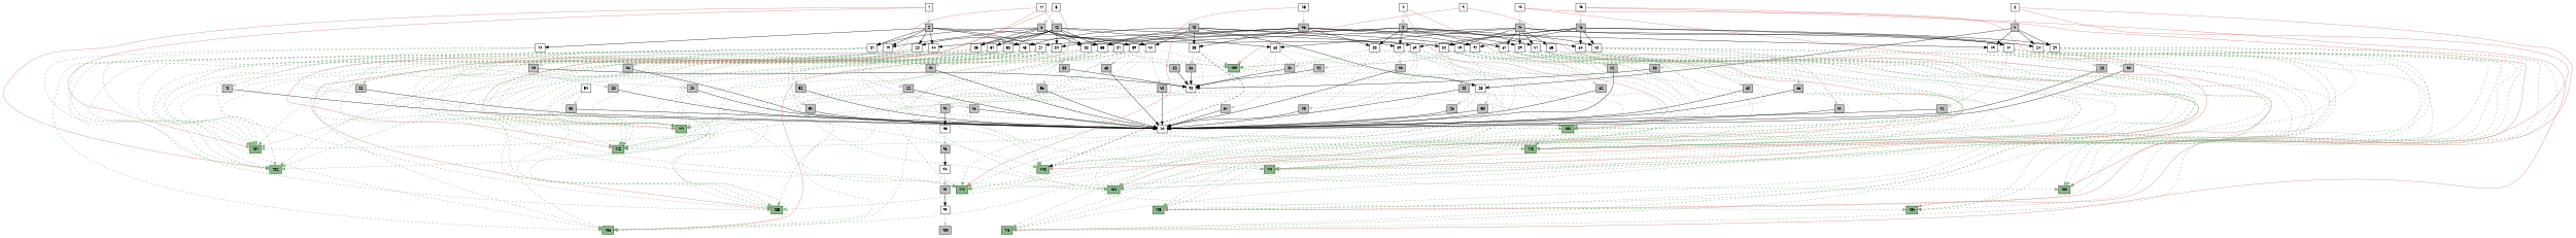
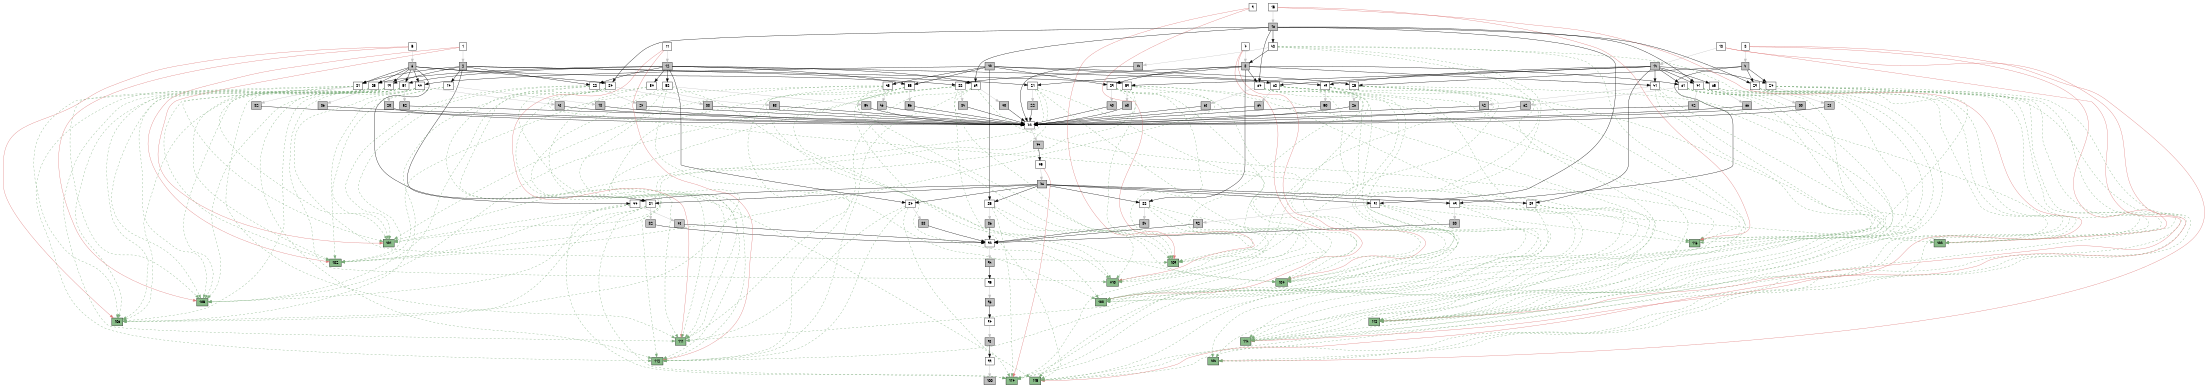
  strict digraph {
    fontname="Patrick Hand"
    node [fontname="Patrick Hand" shape=rect style=filled]
    edge [color="#77aa77" fontname="Patrick Hand"]
    1 [height=0 width=0 style=""]
    2 [fillcolor=gray height=0.1 width=0.1]
    101 [fillcolor="#88bb88" height=0.1 width=0.1]
    102 [fillcolor="#88bb88" height=0.1 width=0.1]
    17 [height=0 width=0 style=""]
    19 [height=0 width=0 style=""]
    21 [height=0 width=0 style=""]
    23 [height=0 width=0 style=""]
    31 [height=0 width=0 style=""]
    45 [height=0 width=0 style=""]
    59 [height=0 width=0 style=""]
    77 [height=0 width=0 style=""]
    18 [fillcolor=gray height=0.1 width=0.1]
    105 [fillcolor="#88bb88" height=0.1 width=0.1]
    106 [fillcolor="#88bb88" height=0.1 width=0.1]
    20 [fillcolor=gray height=0.1 width=0.1]
    107 [fillcolor="#88bb88" height=0.1 width=0.1]
    108 [fillcolor="#88bb88" height=0.1 width=0.1]
    22 [fillcolor=gray height=0.1 width=0.1]
    111 [fillcolor="#88bb88" height=0.1 width=0.1]
    112 [fillcolor="#88bb88" height=0.1 width=0.1]
    24 [fillcolor=gray height=0.1 width=0.1]
    32 [fillcolor=gray height=0.1 width=0.1]
    109 [fillcolor="#88bb88" height=0.1 width=0.1]
    n25 [fillcolor="#88bb88" height=0.1 label=710 width=0.1]
    46 [fillcolor=gray height=0.1 width=0.1]
    113 [fillcolor="#88bb88" height=0.1 width=0.1]
    114 [fillcolor="#88bb88" height=0.1 width=0.1]
    60 [fillcolor=gray height=0.1 width=0.1]
    117 [fillcolor="#88bb88" height=0.1 width=0.1]
    78 [fillcolor=gray height=0.1 width=0.1]
    73 [height=0 width=0 style=""]
    93 [height=0 width=0 style=""]
    3 [height=0 width=0 style=""]
    4 [fillcolor=gray height=0.1 width=0.1]
    103 [fillcolor="#88bb88" height=0.1 width=0.1]
    104 [fillcolor="#88bb88" height=0.1 width=0.1]
    25 [height=0 width=0 style=""]
    27 [height=0 width=0 style=""]
    29 [height=0 width=0 style=""]
    79 [height=0 width=0 style=""]
    26 [fillcolor=gray height=0.1 width=0.1]
    28 [fillcolor=gray height=0.1 width=0.1]
    115 [fillcolor="#88bb88" height=0.1 width=0.1]
    116 [fillcolor="#88bb88" height=0.1 width=0.1]
    30 [fillcolor=gray height=0.1 width=0.1]
    80 [fillcolor=gray height=0.1 width=0.1]
    5 [height=0 width=0 style=""]
    6 [fillcolor=gray height=0.1 width=0.1]
    33 [height=0 width=0 style=""]
    35 [height=0 width=0 style=""]
    37 [height=0 width=0 style=""]
    47 [height=0 width=0 style=""]
    51 [height=0 width=0 style=""]
    81 [height=0 width=0 style=""]
    34 [fillcolor=gray height=0.1 width=0.1]
    36 [fillcolor=gray height=0.1 width=0.1]
    38 [fillcolor=gray height=0.1 width=0.1]
    48 [fillcolor=gray height=0.1 width=0.1]
    52 [fillcolor=gray height=0.1 width=0.1]
    82 [fillcolor=gray height=0.1 width=0.1]
    7 [height=0 width=0 style=""]
    8 [fillcolor=gray height=0.1 width=0.1]
    39 [height=0 width=0 style=""]
    41 [height=0 width=0 style=""]
    43 [height=0 width=0 style=""]
    61 [height=0 width=0 style=""]
    67 [height=0 width=0 style=""]
    83 [height=0 width=0 style=""]
    40 [fillcolor=gray height=0.1 width=0.1]
    42 [fillcolor=gray height=0.1 width=0.1]
    44 [fillcolor=gray height=0.1 width=0.1]
    53 [height=0 width=0 style=""]
    54 [fillcolor=gray height=0.1 width=0.1]
    62 [fillcolor=gray height=0.1 width=0.1]
    68 [fillcolor=gray height=0.1 width=0.1]
    84 [fillcolor=gray height=0.1 width=0.1]
    9 [height=0 width=0 style=""]
    10 [fillcolor=gray height=0.1 width=0.1]
    49 [height=0 width=0 style=""]
    55 [height=0 width=0 style=""]
    85 [height=0 width=0 style=""]
    50 [fillcolor=gray height=0.1 width=0.1]
    56 [fillcolor=gray height=0.1 width=0.1]
    86 [fillcolor=gray height=0.1 width=0.1]
    11 [height=0 width=0 style=""]
    12 [fillcolor=gray height=0.1 width=0.1]
    57 [height=0 width=0 style=""]
    63 [height=0 width=0 style=""]
    69 [height=0 width=0 style=""]
    87 [height=0 width=0 style=""]
    58 [fillcolor=gray height=0.1 width=0.1]
    64 [fillcolor=gray height=0.1 width=0.1]
    70 [fillcolor=gray height=0.1 width=0.1]
    88 [fillcolor=gray height=0.1 width=0.1]
    13 [height=0 width=0 style=""]
    14 [fillcolor=gray height=0.1 width=0.1]
    65 [height=0 width=0 style=""]
    71 [height=0 width=0 style=""]
    89 [height=0 width=0 style=""]
    66 [fillcolor=gray height=0.1 width=0.1]
    72 [fillcolor=gray height=0.1 width=0.1]
    15 [height=0 width=0 style=""]
    16 [fillcolor=gray height=0.1 width=0.1]
    91 [height=0 width=0 style=""]
    92 [fillcolor=gray height=0.1 width=0.1]
+   74 [fillcolor=gray height=0.1 width=0.1]
    75 [height=0 width=0 style=""]
    76 [fillcolor=gray height=0.1 width=0.1]
    94 [fillcolor=gray height=0.1 width=0.1]
    95 [height=0 width=0 style=""]
    96 [fillcolor=gray height=0.1 width=0.1]
    97 [height=0 width=0 style=""]
    98 [fillcolor=gray height=0.1 width=0.1]
    99 [height=0 width=0 style=""]
    100 [fillcolor=gray height=0.1 width=0.1]
    1 -> 2 [color=gray]
    1 -> 101 [color="#dd7777" weight=0]
    1 -> 102 [color="#dd7777" weight=0]
    2 -> 17 [color=""]
    2 -> 19 [color=""]
    2 -> 21 [color=""]
    2 -> 23 [color=""]
    2 -> 31 [color=""]
-   2 -> 45 [color=""]
    2 -> 59 [color=""]
    2 -> 77 [color=""]
    17 -> 101 [style=dashed weight=0]
    17 -> 102 [style=dashed weight=0]
    17 -> 18 [color=gray]
    19 -> 101 [style=dashed weight=0]
    19 -> 102 [style=dashed weight=0]
    19 -> 105 [style=dashed weight=0]
    19 -> 106 [style=dashed weight=0]
    19 -> 20 [color=gray]
    21 -> 101 [style=dashed weight=0]
    21 -> 102 [style=dashed weight=0]
    21 -> 107 [style=dashed weight=0]
    21 -> 108 [style=dashed weight=0]
    21 -> 22 [color=gray]
    23 -> 101 [style=dashed weight=0]
    23 -> 102 [style=dashed weight=0]
    23 -> 111 [style=dashed weight=0]
    23 -> 112 [style=dashed weight=0]
    23 -> 24 [color=gray]
    31 -> 101 [style=dashed weight=0]
    31 -> 102 [style=dashed weight=0]
    31 -> 105 [style=dashed weight=0]
    31 -> 106 [style=dashed weight=0]
    31 -> 32 [color=gray]
    45 -> 101 [style=dashed weight=0]
    45 -> 102 [style=dashed weight=0]
    45 -> 109 [style=dashed weight=0]
    45 -> n25 [style=dashed weight=0]
    45 -> 46 [color=gray]
    59 -> 101 [style=dashed weight=0]
    59 -> 102 [style=dashed weight=0]
    59 -> 113 [style=dashed weight=0]
    59 -> 114 [style=dashed weight=0]
    59 -> 60 [color=gray]
    77 -> 101 [style=dashed weight=0]
    77 -> 102 [style=dashed weight=0]
    77 -> 117 [style=dashed weight=0]
    77 -> 78 [color=gray]
    18 -> 73 [color=""]
    20 -> 73 [color=""]
    22 -> 73 [color=""]
    24 -> 73 [color=""]
    32 -> 73 [color=""]
    46 -> 73 [color=""]
    60 -> 73 [color=""]
    78 -> 93 [color=""]
+   73 -> 74 [color=gray]
    93 -> 94 [color=gray]
    3 -> 4 [color=gray]
    3 -> 103 [color="#dd7777" weight=0]
    3 -> 104 [color="#dd7777" weight=0]
    4 -> 25 [color=""]
    4 -> 27 [color=""]
    4 -> 29 [color=""]
    4 -> 79 [color=""]
-   109 -> 25 [style=dashed weight=0]
+   25 -> 109 [style=dashed weight=0]
    25 -> n25 [style=dashed weight=0]
    25 -> 103 [style=dashed weight=0]
    25 -> 104 [style=dashed weight=0]
    25 -> 26 [color=gray]
    27 -> 113 [style=dashed weight=0]
    27 -> 114 [style=dashed weight=0]
    27 -> 103 [style=dashed weight=0]
    27 -> 104 [style=dashed weight=0]
    27 -> 28 [color=gray]
    29 -> 103 [style=dashed weight=0]
    29 -> 104 [style=dashed weight=0]
    29 -> 115 [style=dashed weight=0]
    29 -> 116 [style=dashed weight=0]
    29 -> 30 [color=gray]
    79 -> 117 [style=dashed weight=0]
    79 -> 103 [style=dashed weight=0]
    79 -> 104 [style=dashed weight=0]
    79 -> 80 [color=gray]
    26 -> 73 [color=""]
    28 -> 73 [color=""]
    30 -> 73 [color=""]
    80 -> 93 [color=""]
    5 -> 105 [color="#dd7777" weight=0]
    5 -> 106 [color="#dd7777" weight=0]
    5 -> 6 [color=gray]
    6 -> 19 [color=""]
    6 -> 31 [color=""]
    6 -> 33 [color=""]
    6 -> 35 [color=""]
    6 -> 37 [color=""]
    6 -> 47 [color=""]
    6 -> 51 [color=""]
    6 -> 81 [color=""]
    33 -> 105 [style=dashed weight=0]
    33 -> 106 [style=dashed weight=0]
    33 -> 107 [style=dashed weight=0]
    33 -> 108 [style=dashed weight=0]
    33 -> 34 [color=gray]
    35 -> 105 [style=dashed weight=0]
    35 -> 106 [style=dashed weight=0]
    35 -> 111 [style=dashed weight=0]
    35 -> 112 [style=dashed weight=0]
    35 -> 36 [color=gray]
    37 -> 105 [style=dashed weight=0]
    37 -> 106 [style=dashed weight=0]
    37 -> 115 [style=dashed weight=0]
    37 -> 116 [style=dashed weight=0]
    37 -> 38 [color=gray]
    47 -> 105 [style=dashed weight=0]
    47 -> 106 [style=dashed weight=0]
    47 -> 109 [style=dashed weight=0]
    47 -> n25 [style=dashed weight=0]
    47 -> 48 [color=gray]
    51 -> 105 [style=dashed weight=0]
    51 -> 106 [style=dashed weight=0]
    51 -> 111 [style=dashed weight=0]
    51 -> 112 [style=dashed weight=0]
    51 -> 52 [color=gray]
    81 -> 105 [style=dashed weight=0]
    81 -> 106 [style=dashed weight=0]
    81 -> 117 [style=dashed weight=0]
    81 -> 82 [color=gray]
    34 -> 73 [color=""]
    36 -> 73 [color=""]
    38 -> 73 [color=""]
    48 -> 73 [color=""]
    52 -> 73 [color=""]
    82 -> 93 [color=""]
    7 -> 107 [color="#dd7777" weight=0]
    7 -> 108 [color="#dd7777" weight=0]
    7 -> 8 [color=gray]
    8 -> 21 [color=""]
    8 -> 33 [color=""]
    8 -> 39 [color=""]
    8 -> 41 [color=""]
-   8 -> 43 [color=""]
+   43 -> 8 [color=""]
    8 -> 61 [color=""]
    8 -> 67 [color=""]
    8 -> 83 [color=""]
    39 -> 107 [style=dashed weight=0]
    39 -> 108 [style=dashed weight=0]
    39 -> 109 [style=dashed weight=0]
    39 -> n25 [style=dashed weight=0]
    39 -> 40 [color=gray]
    41 -> 107 [style=dashed weight=0]
    41 -> 108 [style=dashed weight=0]
    41 -> 113 [style=dashed weight=0]
    41 -> 114 [style=dashed weight=0]
    41 -> 42 [color=gray]
    43 -> 107 [style=dashed weight=0]
    43 -> 108 [style=dashed weight=0]
    43 -> 115 [style=dashed weight=0]
    43 -> 116 [style=dashed weight=0]
    43 -> 44 [color=gray]
    61 -> 107 [style=dashed weight=0]
    61 -> 108 [style=dashed weight=0]
    61 -> 113 [style=dashed weight=0]
    61 -> 114 [style=dashed weight=0]
    61 -> 62 [color=gray]
    67 -> 107 [style=dashed weight=0]
    67 -> 108 [style=dashed weight=0]
    67 -> 115 [style=dashed weight=0]
    67 -> 116 [style=dashed weight=0]
    67 -> 68 [color=gray]
    83 -> 107 [style=dashed weight=0]
    83 -> 108 [style=dashed weight=0]
    83 -> 117 [style=dashed weight=0]
    83 -> 84 [color=gray]
    40 -> 73 [color=""]
    42 -> 73 [color=""]
    44 -> 73 [color=""]
    53 -> 107 [style=dashed weight=0]
    53 -> 108 [style=dashed weight=0]
    53 -> 111 [style=dashed weight=0]
    53 -> 112 [style=dashed weight=0]
    53 -> 54 [color=gray]
    54 -> 73 [color=""]
    62 -> 73 [color=""]
    68 -> 73 [color=""]
    84 -> 93 [color=""]
    9 -> 109 [color="#dd7777" weight=0]
    9 -> n25 [color="#dd7777" weight=0]
    10 -> 45 [color=""]
    10 -> 25 [color=""]
    10 -> 47 [color=""]
    10 -> 39 [color=""]
    10 -> 49 [color=""]
    10 -> 55 [color=""]
    10 -> 85 [color=""]
    49 -> 109 [style=dashed weight=0]
    49 -> n25 [style=dashed weight=0]
    49 -> 113 [style=dashed weight=0]
    49 -> 114 [style=dashed weight=0]
    49 -> 50 [color=gray]
    55 -> 111 [style=dashed weight=0]
    55 -> 112 [style=dashed weight=0]
    55 -> 109 [style=dashed weight=0]
    55 -> n25 [style=dashed weight=0]
    55 -> 56 [color=gray]
    85 -> 109 [style=dashed weight=0]
-   85 -> n25 [color=black style=dashed weight=0]
+   85 -> n25 [style=dashed weight=0]
    85 -> 117 [style=dashed weight=0]
    85 -> 86 [color=gray]
    50 -> 73 [color=""]
    56 -> 73 [color=""]
    86 -> 93 [color=""]
    11 -> 111 [color="#dd7777" weight=0]
    11 -> 112 [color="#dd7777" weight=0]
    11 -> 12 [color=gray]
    12 -> 23 [color=""]
    12 -> 35 [color=""]
    12 -> 51 [color=""]
    12 -> 53 [color=""]
    12 -> 55 [color=""]
-   12 -> 33 [color=""]
+   12 -> 57 [color=""]
    12 -> 63 [color=""]
    12 -> 69 [color=""]
    12 -> 87 [color=""]
    57 -> 111 [style=dashed weight=0]
    57 -> 112 [style=dashed weight=0]
    57 -> 58 [color=gray]
    63 -> 111 [style=dashed weight=0]
    63 -> 112 [style=dashed weight=0]
    63 -> 113 [style=dashed weight=0]
    63 -> 114 [style=dashed weight=0]
    63 -> 64 [color=gray]
    69 -> 111 [style=dashed weight=0]
    69 -> 112 [style=dashed weight=0]
    69 -> 115 [style=dashed weight=0]
    69 -> 116 [style=dashed weight=0]
    69 -> 70 [color=gray]
    87 -> 111 [style=dashed weight=0]
    87 -> 112 [style=dashed weight=0]
    87 -> 117 [style=dashed weight=0]
    87 -> 88 [color=gray]
    58 -> 73 [color=""]
    64 -> 73 [color=""]
    70 -> 73 [color=""]
    88 -> 93 [color=""]
    13 -> 113 [color="#dd7777" weight=0]
    13 -> 114 [color="#dd7777" weight=0]
    13 -> 14 [color=gray]
    14 -> 59 [color=""]
    14 -> 27 [color=""]
    14 -> 41 [color=""]
    14 -> 61 [color=""]
    14 -> 49 [color=""]
    14 -> 63 [color=""]
    14 -> 65 [color=""]
    14 -> 71 [color=""]
    14 -> 89 [color=""]
    65 -> 113 [style=dashed weight=0]
    65 -> 114 [style=dashed weight=0]
    65 -> 66 [color=gray]
    71 -> 113 [style=dashed weight=0]
    71 -> 114 [style=dashed weight=0]
    71 -> 115 [style=dashed weight=0]
    71 -> 116 [style=dashed weight=0]
    71 -> 72 [color=gray]
    89 -> 113 [style=dashed weight=0]
    89 -> 114 [style=dashed weight=0]
    89 -> 117 [style=dashed weight=0]
    66 -> 73 [color=""]
    72 -> 73 [color=""]
    15 -> 115 [color="#dd7777" weight=0]
    15 -> 116 [color="#dd7777" weight=0]
    15 -> 16 [color=gray]
    16 -> 29 [color=""]
    16 -> 37 [color=""]
    16 -> 43 [color=""]
    16 -> 67 [color=""]
    16 -> 69 [color=""]
    16 -> 71 [color=""]
    16 -> 91 [color=""]
    91 -> 117 [style=dashed weight=0]
    91 -> 115 [style=dashed weight=0]
    91 -> 116 [style=dashed weight=0]
    91 -> 92 [color=gray]
    92 -> 93 [color=""]
+   74 -> 75 [color=""]
    75 -> 117 [color="#dd7777" weight=0]
    75 -> 76 [color=gray]
    76 -> 77 [color=""]
    76 -> 79 [color=""]
    76 -> 81 [color=""]
    76 -> 83 [color=""]
    76 -> 85 [color=""]
    76 -> 87 [color=""]
    76 -> 89 [color=""]
    76 -> 91 [color=""]
    94 -> 95 [color=""]
    95 -> 96 [color=gray]
    96 -> 97 [color=""]
    97 -> 98 [color=gray]
    98 -> 99 [color=""]
    99 -> 100 [color=gray]
  }
